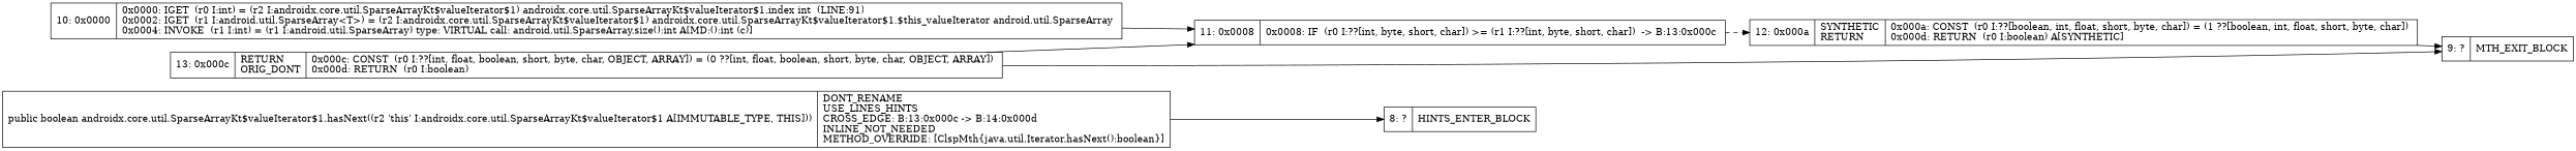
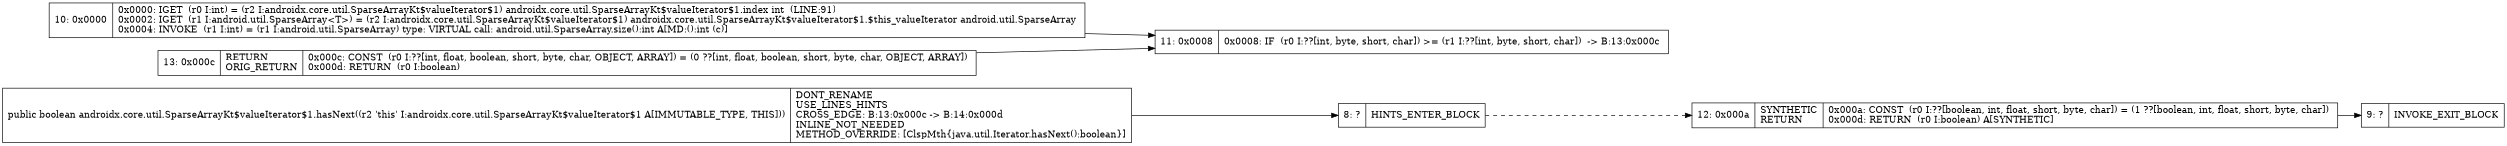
  digraph {
    rankdir=LR
    node [shape=record]
    n1 [label="{8\:\ ?|HINTS_ENTER_BLOCK\l}"]
    n2 [label="{10\:\ 0x0000|0x0000: IGET  (r0 I:int) = (r2 I:androidx.core.util.SparseArrayKt$valueIterator$1) androidx.core.util.SparseArrayKt$valueIterator$1.index int  (LINE:91)\l0x0002: IGET  (r1 I:android.util.SparseArray\<T\>) = (r2 I:androidx.core.util.SparseArrayKt$valueIterator$1) androidx.core.util.SparseArrayKt$valueIterator$1.$this_valueIterator android.util.SparseArray \l0x0004: INVOKE  (r1 I:int) = (r1 I:android.util.SparseArray) type: VIRTUAL call: android.util.SparseArray.size():int A[MD:():int (c)]\l}"]
    n3 [label="{11\:\ 0x0008|0x0008: IF  (r0 I:??[int, byte, short, char]) \>= (r1 I:??[int, byte, short, char])  \-\> B:13:0x000c \l}"]
    n4 [label="{12\:\ 0x000a|SYNTHETIC\lRETURN\l|0x000a: CONST  (r0 I:??[boolean, int, float, short, byte, char]) = (1 ??[boolean, int, float, short, byte, char]) \l0x000d: RETURN  (r0 I:boolean) A[SYNTHETIC]\l}"]
-   n5 [label="{9\:\ ?|MTH_EXIT_BLOCK\l}"]
-   n6 [label="{13\:\ 0x000c|RETURN\lORIG_DONT\l|0x000c: CONST  (r0 I:??[int, float, boolean, short, byte, char, OBJECT, ARRAY]) = (0 ??[int, float, boolean, short, byte, char, OBJECT, ARRAY]) \l0x000d: RETURN  (r0 I:boolean) \l}"]
+   n5 [label="{9\:\ ?|INVOKE_EXIT_BLOCK\l}"]
+   n6 [label="{13\:\ 0x000c|RETURN\lORIG_RETURN\l|0x000c: CONST  (r0 I:??[int, float, boolean, short, byte, char, OBJECT, ARRAY]) = (0 ??[int, float, boolean, short, byte, char, OBJECT, ARRAY]) \l0x000d: RETURN  (r0 I:boolean) \l}"]
    n7 [label="{public boolean androidx.core.util.SparseArrayKt$valueIterator$1.hasNext((r2 'this' I:androidx.core.util.SparseArrayKt$valueIterator$1 A[IMMUTABLE_TYPE, THIS]))  | DONT_RENAME\lUSE_LINES_HINTS\lCROSS_EDGE: B:13:0x000c \-\> B:14:0x000d\lINLINE_NOT_NEEDED\lMETHOD_OVERRIDE: [ClspMth\{java.util.Iterator.hasNext():boolean\}]\l}"]
    n2 -> n3
-   n3 -> n4 [style=dashed]
+   n1 -> n4 [style=dashed]
    n4 -> n5
    n6 -> n3
-   n6 -> n5
    n7 -> n1
  }
